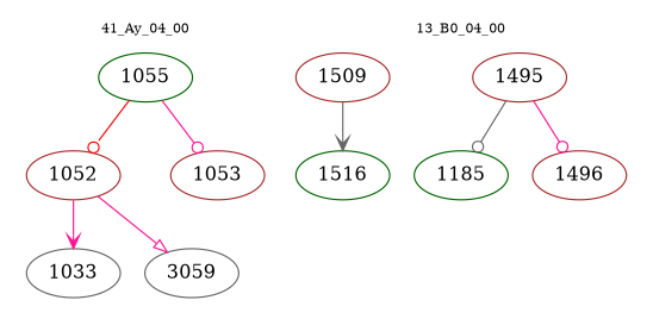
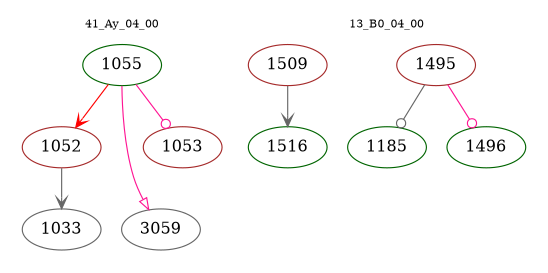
  digraph {
    node [color=brown]
    edge [arrowhead=vee color=deeppink]
    n1 [color=darkgreen label=1055]
    n2 [label=1052]
    n3 [color=gray40 label=3059]
    n4 [label=1053]
    n5 [color=gray40 label=1033]
    n6 [label=1495]
    n7 [color=darkgreen label=1185]
    n8 [label=1509]
-   n9 [label=1496]
+   n9 [color=darkgreen label=1496]
    n10 [color=darkgreen label=1516]
    subgraph cluster_1 {
      color=white
      fontsize=10
      label="41_Ay_04_00"
      n1
      n2
      n3
      n4
      n5
    }
    subgraph cluster_2 {
      color=white
      fontsize=10
      label="13_B0_04_00"
      n6
      n7
      n8
      n9
      n10
    }
-   n1 -> n2 [arrowhead=odot color=red]
-   n2 -> n3 [arrowhead=onormal]
+   n1 -> n2 [color=red]
+   n1 -> n3 [arrowhead=onormal]
    n1 -> n4 [arrowhead=odot]
-   n2 -> n5
+   n2 -> n5 [color=gray40]
    n6 -> n7 [arrowhead=odot color=gray40]
    n6 -> n9 [arrowhead=odot]
    n8 -> n10 [color=gray40]
  }
